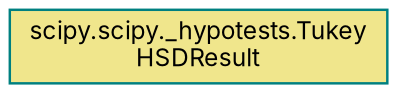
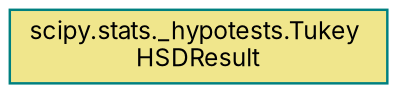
  digraph {
    rankdir=LR
    fontname=Inter
-   n1 [color=teal fillcolor=khaki fontname=Inter fontsize=10 height=0.2 label="scipy.scipy._hypotests.Tukey\lHSDResult" shape=box style=filled width=0.4]
+   n1 [color=teal fillcolor=khaki fontname=Inter fontsize=10 height=0.2 label="scipy.stats._hypotests.Tukey\lHSDResult" shape=box style=filled width=0.4]
  }
